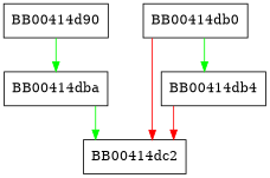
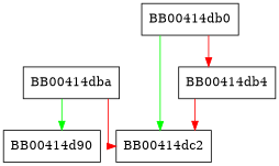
  digraph {
    splines=ortho
    node [shape=box]
    edge [color=red]
    BB00414d90
    BB00414dba
    BB00414dc2
    BB00414db0
    BB00414db4
-   BB00414d90 -> BB00414dba [color=green]
-   BB00414dba -> BB00414dc2 [color=green]
-   BB00414db0 -> BB00414dc2
-   BB00414db0 -> BB00414db4 [color=green]
+   BB00414dba -> BB00414d90 [color=green]
+   BB00414dba -> BB00414dc2
+   BB00414db0 -> BB00414dc2 [color=green]
+   BB00414db0 -> BB00414db4
    BB00414db4 -> BB00414dc2
  }
